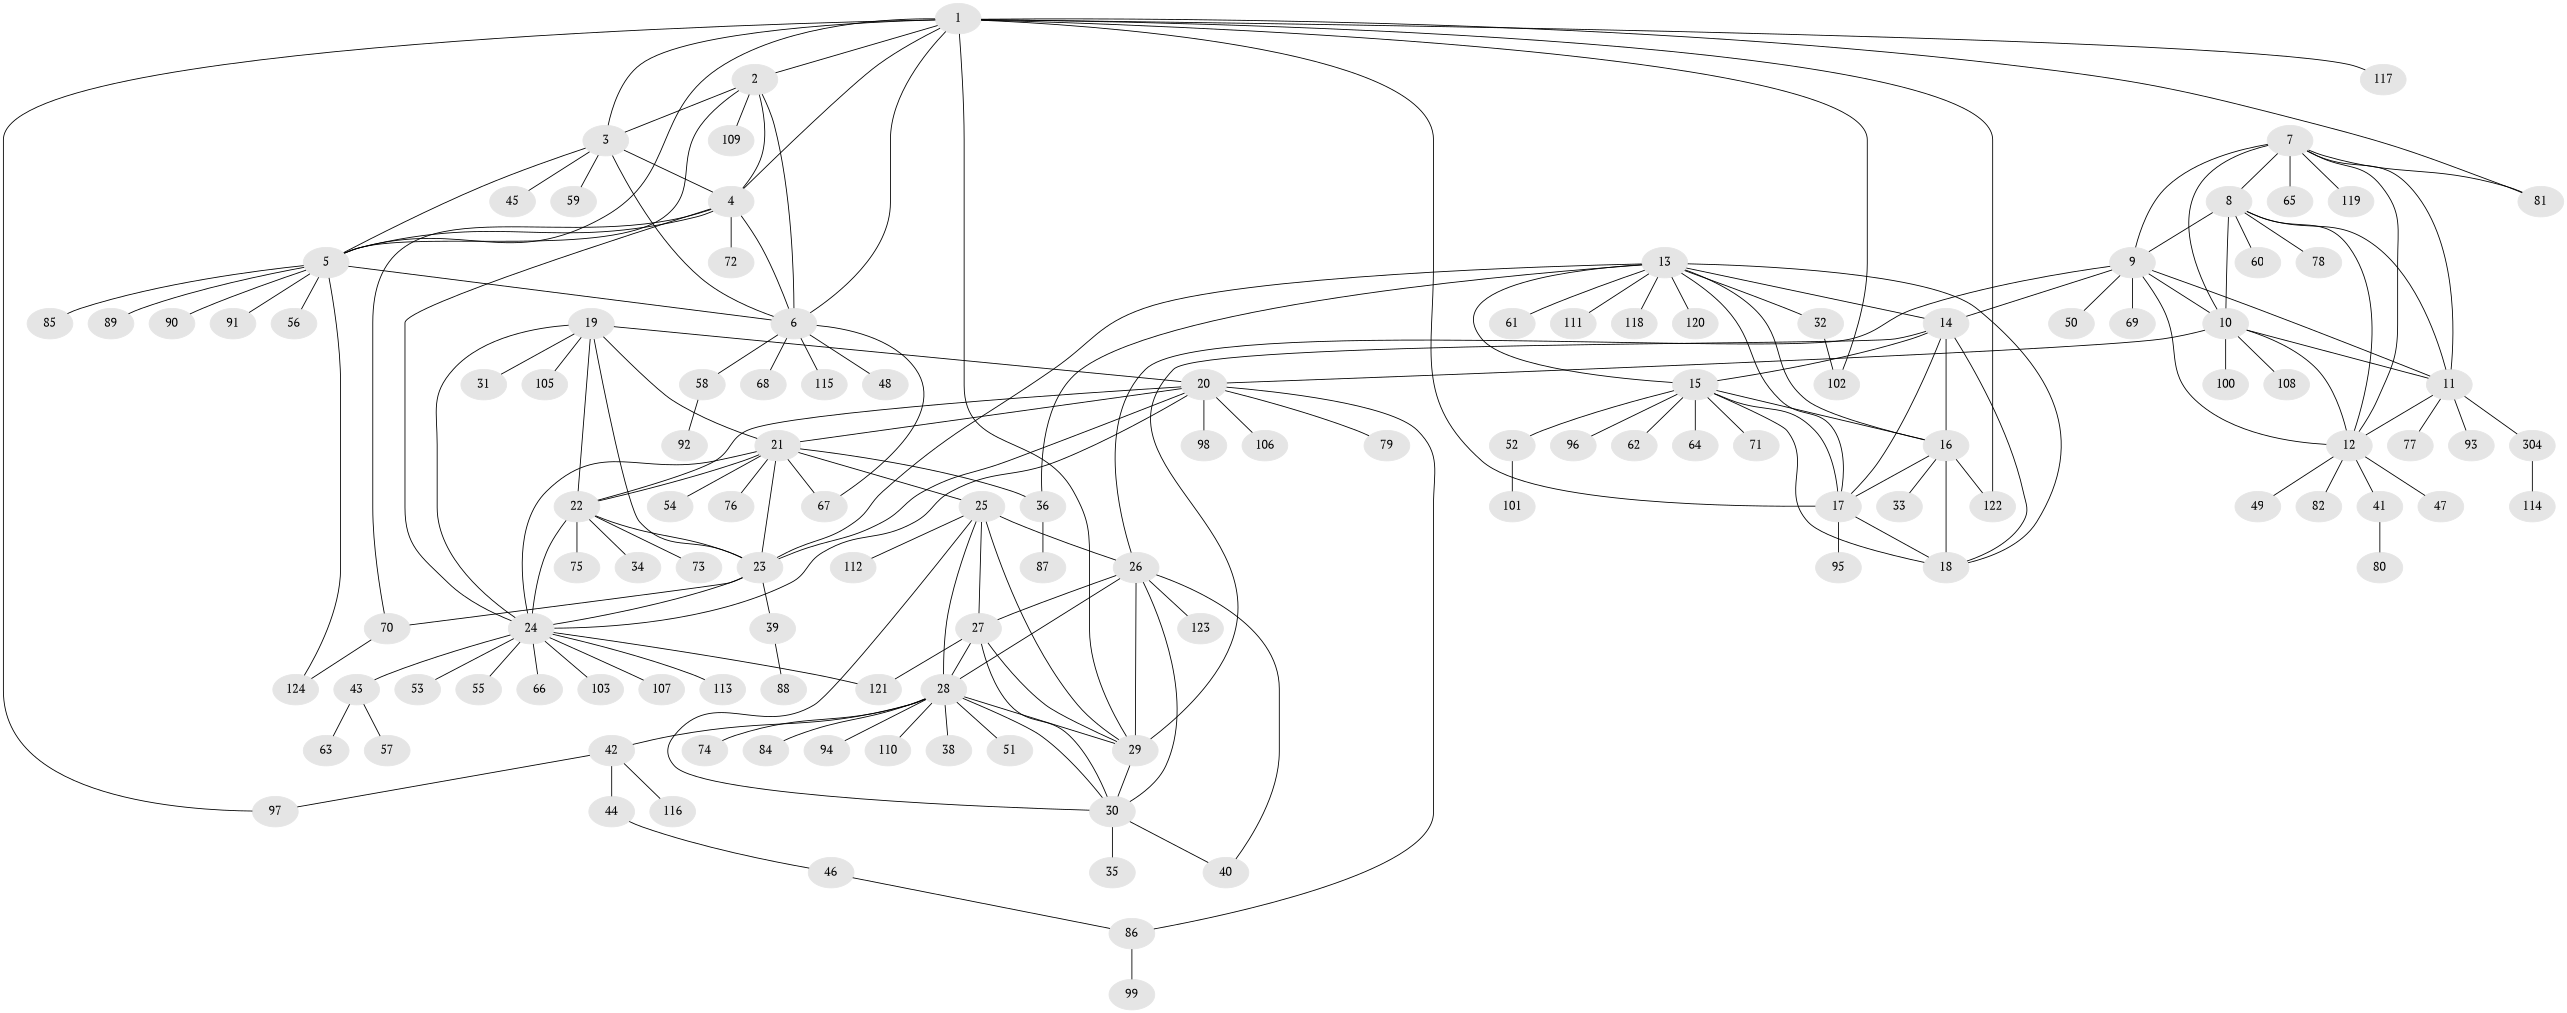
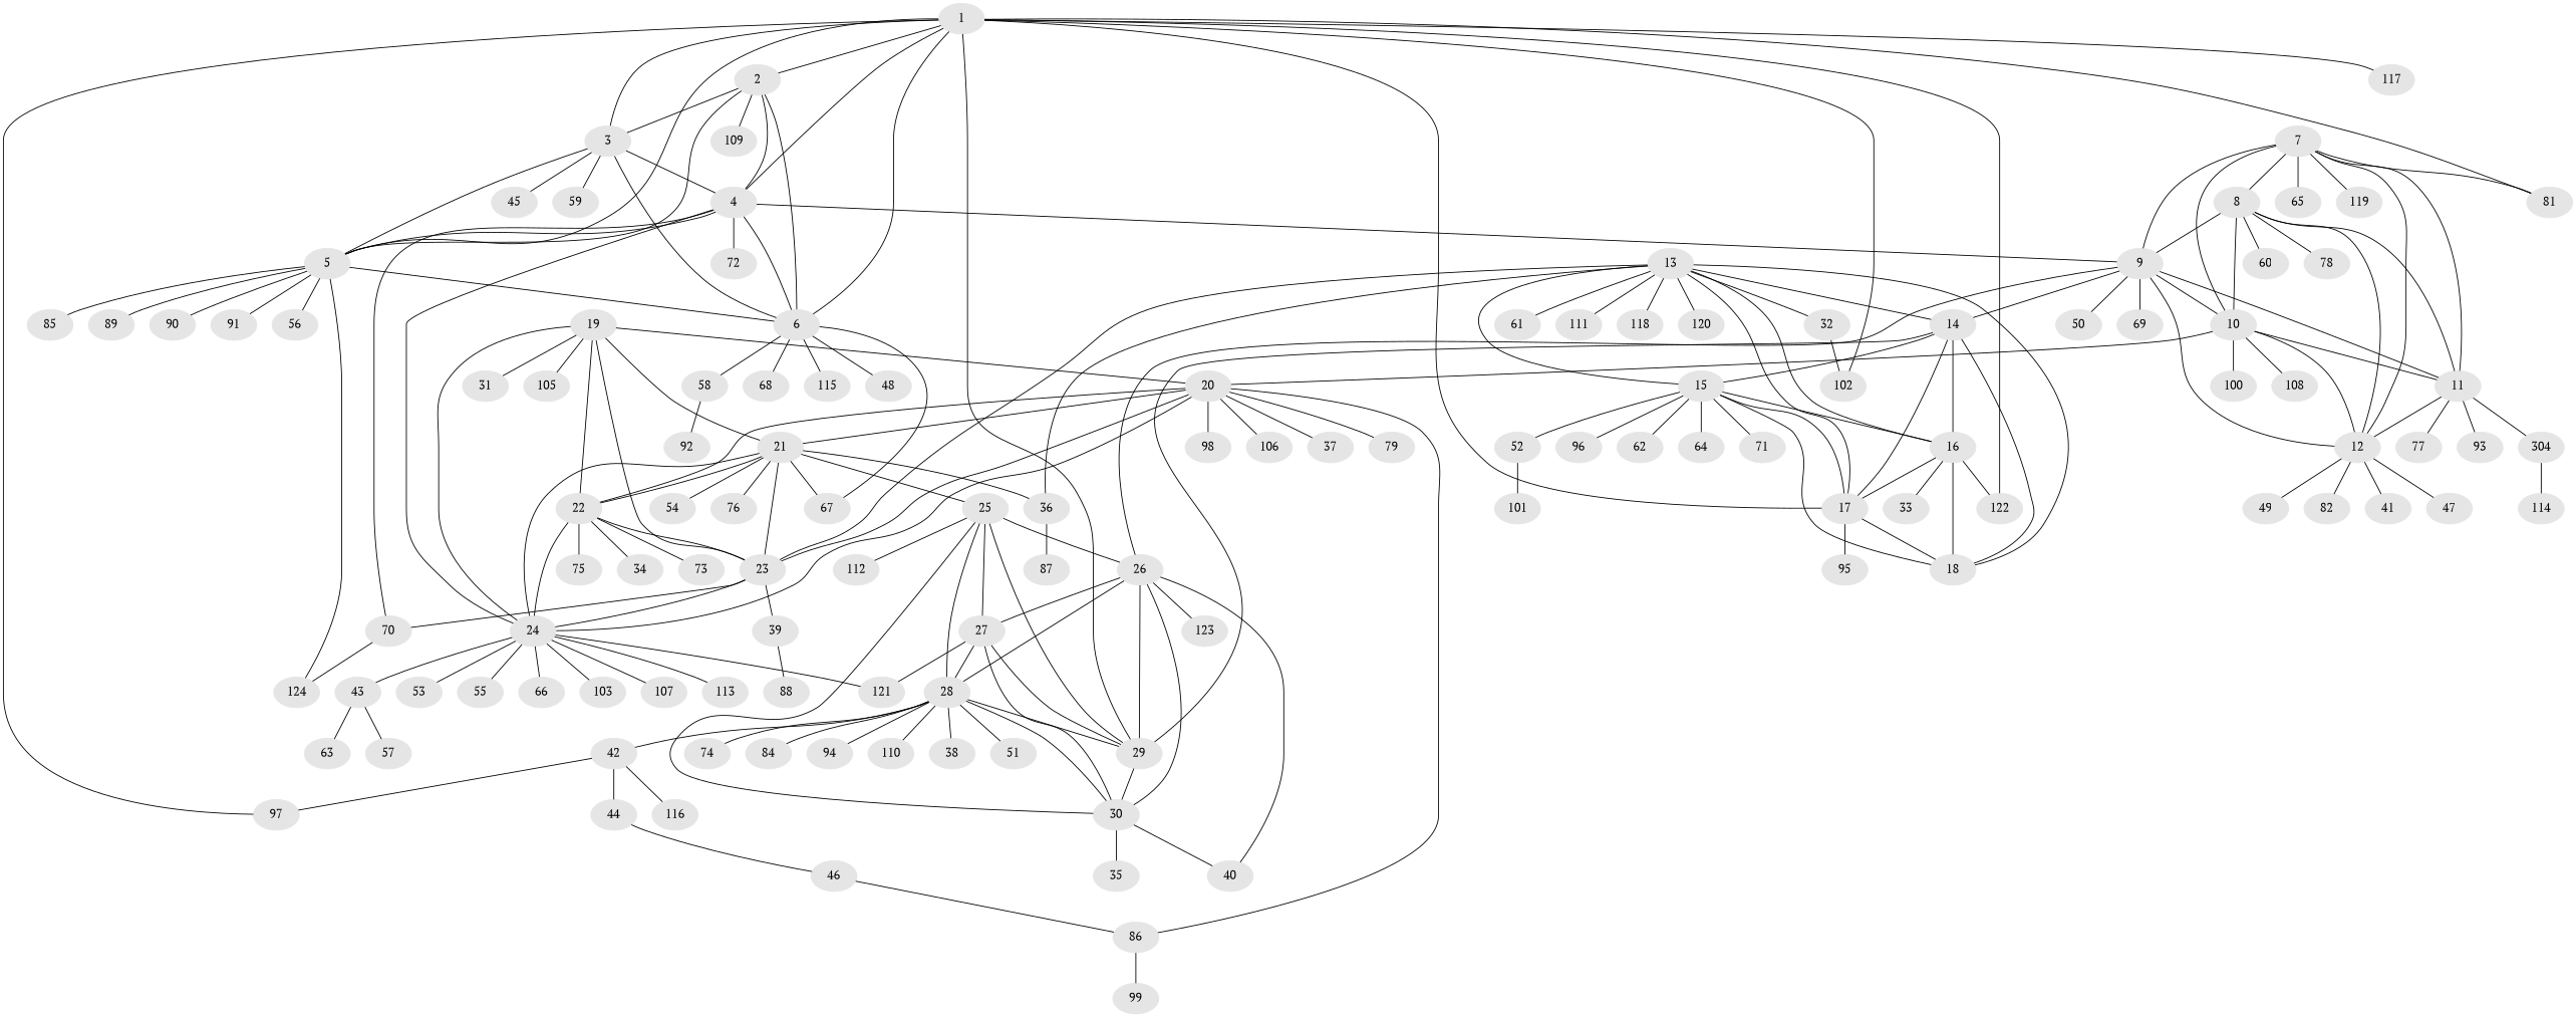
  graph {
    fontname="PT Serif"
    node [color=gray90 fontname="PT Serif" style=filled]
    edge [fontname="PT Serif"]
    1
    2
    3
    4
    5
    6
    17
    29
    81
    97
    102
    117
    122
    109
    45
    59
    9
    24
    70
    72
    56
    85
    89
    90
    91
    124
    48
    58
    67
    68
    115
    18
    95
    30
    10
    11
    12
    14
    26
    50
    69
    43
    53
    55
    66
    103
    107
    113
    121
    92
    7
    8
    65
    119
    60
    78
    20
    100
    108
    77
    93
    n62 [label=304]
    41
    47
    49
    82
    15
    16
    27
    28
    40
    123
    23
    21
    22
+   37
    79
    86
    98
    106
    114
-   80
    13
    32
    36
    61
    111
    118
    120
    52
    62
    64
    71
    96
    33
    39
    87
    101
    19
    31
    105
    25
    54
    76
    34
    73
    75
    99
    112
    88
    57
    63
    38
    42
    51
    74
    84
    94
    110
    35
    44
    116
    46
    1 -- 2
    1 -- 3
    1 -- 4
    1 -- 5
    1 -- 6
    1 -- 17
    1 -- 29
    1 -- 81
    1 -- 97
    1 -- 102
    1 -- 117
    1 -- 122
    2 -- 3
    2 -- 4
    2 -- 5
    2 -- 6
    2 -- 109
    3 -- 4
    3 -- 5
    3 -- 6
    3 -- 45
    3 -- 59
    4 -- 5
    4 -- 6
+   4 -- 9
    4 -- 24
    4 -- 70
    4 -- 72
    5 -- 6
    5 -- 56
    5 -- 85
    5 -- 89
    5 -- 90
    5 -- 91
    5 -- 124
    6 -- 48
    6 -- 58
    6 -- 67
    6 -- 68
    6 -- 115
    17 -- 18
    17 -- 95
    29 -- 30
    9 -- 10
    9 -- 11
    9 -- 12
    9 -- 14
    9 -- 26
    9 -- 50
    9 -- 69
    24 -- 43
    24 -- 53
    24 -- 55
    24 -- 66
    24 -- 103
    24 -- 107
    24 -- 113
    24 -- 121
    70 -- 124
    58 -- 92
    30 -- 40
    30 -- 35
    10 -- 11
    10 -- 12
    10 -- 20
    10 -- 100
    10 -- 108
    11 -- 12
    11 -- 77
    11 -- 93
    11 -- n62
    12 -- 41
    12 -- 47
    12 -- 49
    12 -- 82
    14 -- 17
    14 -- 29
    14 -- 18
    14 -- 15
    14 -- 16
    26 -- 29
    26 -- 30
    26 -- 27
    26 -- 28
    26 -- 40
    26 -- 123
    43 -- 57
    43 -- 63
    7 -- 81
    7 -- 9
    7 -- 10
    7 -- 11
    7 -- 12
    7 -- 8
    7 -- 65
    7 -- 119
    8 -- 9
    8 -- 10
    8 -- 11
    8 -- 12
    8 -- 60
    8 -- 78
    20 -- 24
    20 -- 23
    20 -- 21
    20 -- 22
+   20 -- 37
    20 -- 79
    20 -- 86
    20 -- 98
    20 -- 106
    n62 -- 114
-   41 -- 80
    15 -- 17
    15 -- 18
    15 -- 16
    15 -- 52
    15 -- 62
    15 -- 64
    15 -- 71
    15 -- 96
    16 -- 17
    16 -- 122
    16 -- 18
    16 -- 33
    27 -- 29
    27 -- 30
    27 -- 121
    27 -- 28
    28 -- 29
    28 -- 30
    28 -- 38
    28 -- 42
    28 -- 51
    28 -- 74
    28 -- 84
    28 -- 94
    28 -- 110
    23 -- 24
    23 -- 70
    23 -- 39
    21 -- 24
    21 -- 67
    21 -- 23
    21 -- 22
    21 -- 36
    21 -- 25
    21 -- 54
    21 -- 76
    22 -- 24
    22 -- 23
    22 -- 34
    22 -- 73
    22 -- 75
    86 -- 99
    13 -- 17
    13 -- 18
    13 -- 14
    13 -- 15
    13 -- 16
    13 -- 23
    13 -- 32
    13 -- 36
    13 -- 61
    13 -- 111
    13 -- 118
    13 -- 120
    32 -- 102
    36 -- 87
    52 -- 101
    39 -- 88
    19 -- 24
    19 -- 20
    19 -- 23
    19 -- 21
    19 -- 22
    19 -- 31
    19 -- 105
    25 -- 29
    25 -- 30
    25 -- 26
    25 -- 27
    25 -- 28
    25 -- 112
    42 -- 97
    42 -- 44
    42 -- 116
    44 -- 46
    46 -- 86
  }
